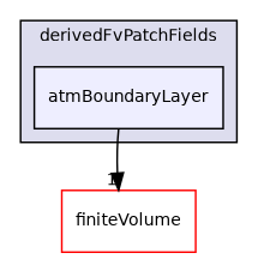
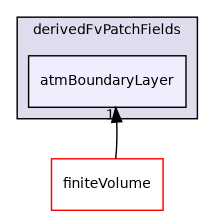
  digraph {
    compound=true
    node [fontname=Helvetica fontsize=10 shape=box]
    n1 [fillcolor="#eeeeff" label=atmBoundaryLayer pencolor=black style=filled]
    n2 [color=red label=finiteVolume]
    subgraph cluster_1 {
      bgcolor="#ddddee"
      fontname=Helvetica
      fontsize=10
      label=derivedFvPatchFields
      pencolor=black
      n1
    }
-   n1 -> n2 [headlabel=1 labeldistance=1.5 labelfontname=Helvetica labelfontsize=10]
+   n2 -> n1 [headlabel=1 labeldistance=1.5 labelfontname=Helvetica labelfontsize=10]
  }
